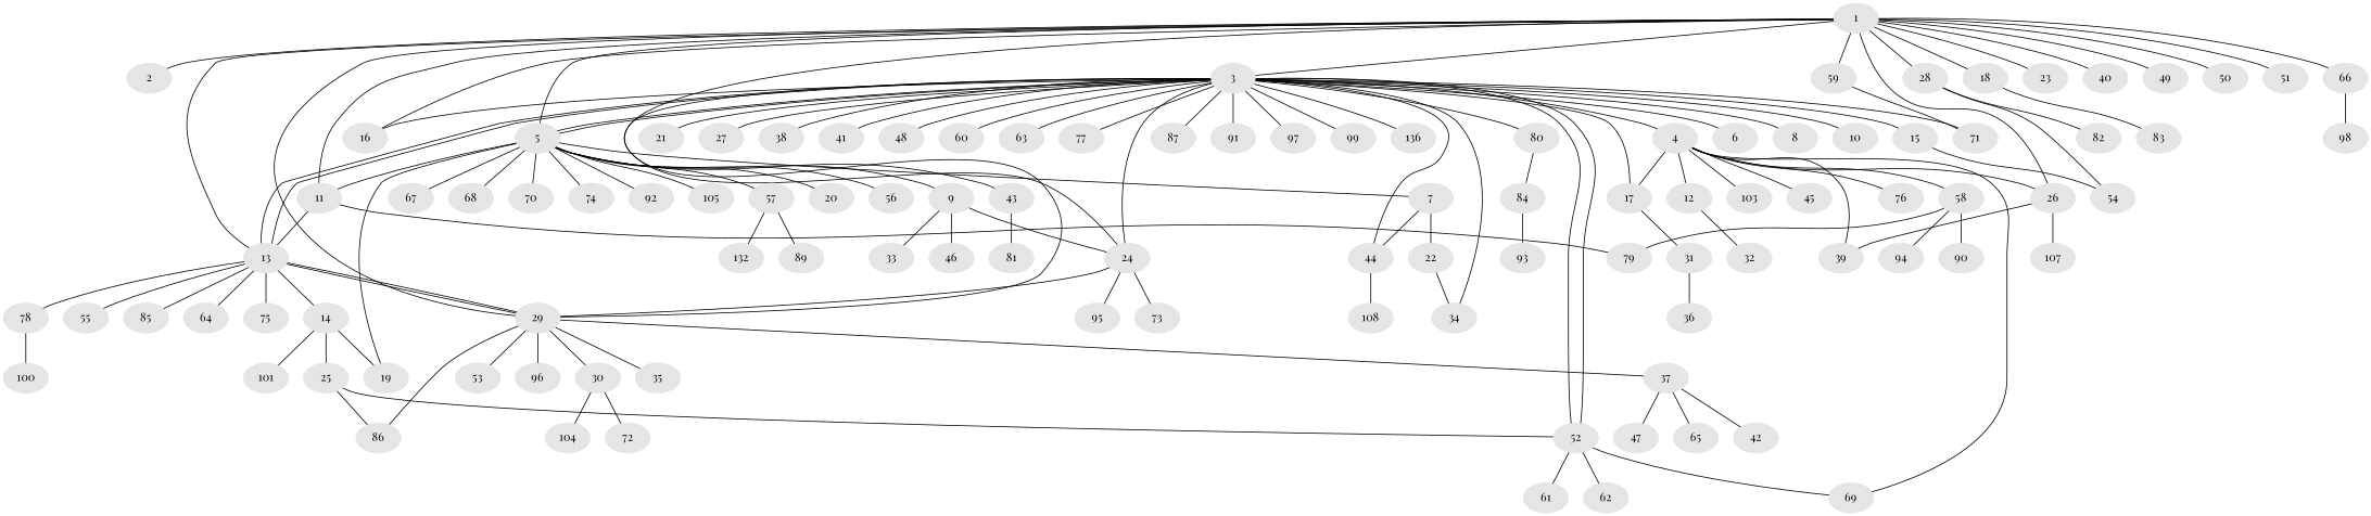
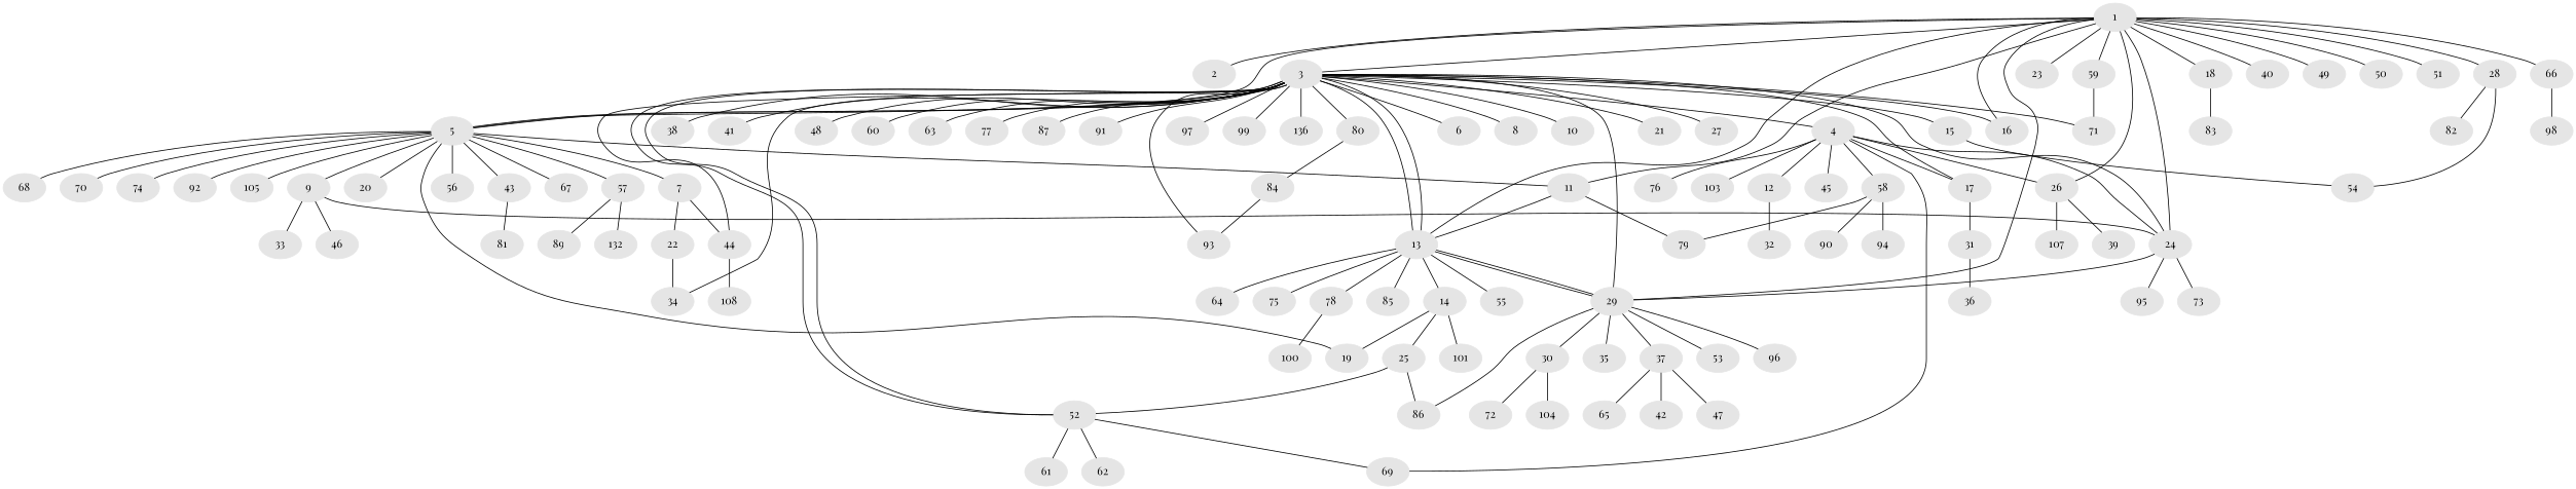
  graph {
    fontname="Playfair Display"
    node [color=gray90 fontname="Playfair Display" style=filled]
    edge [fontname="Playfair Display"]
    1
    2
    3
    5
    11
    13
    16
    18
    23
    24
    26
    28
    29
    40
    49
    50
    51
    59
    66
    4
    6
    8
    10
    15
    17
    21
    27
    34
    38
    41
    44
    48
    52
    60
    63
    71
    77
    80
    87
    91
    93
    97
    99
    n44 [label=136]
    7
    9
    19
    20
    43
    56
    57
    67
    68
    70
    74
    92
    105
    79
    14
    55
    64
    75
    78
    85
    83
    73
    95
    39
    107
    54
    82
    86
    30
    35
    37
    53
    96
    98
    12
    45
    58
    69
    76
    103
    31
    108
    61
    62
    84
    32
    90
    94
    22
    33
    46
    81
    89
    n98 [label=132]
    25
    101
    100
    36
    72
    104
    42
    47
    65
    1 -- 2
    1 -- 3
    1 -- 5
    1 -- 11
    1 -- 13
    1 -- 16
    1 -- 18
    1 -- 23
    1 -- 24
    1 -- 26
    1 -- 28
    1 -- 29
    1 -- 40
    1 -- 49
    1 -- 50
    1 -- 51
    1 -- 59
    1 -- 66
    3 -- 5
    3 -- 5
    3 -- 13
    3 -- 13
    3 -- 16
    3 -- 24
    3 -- 29
    3 -- 4
    3 -- 6
    3 -- 8
    3 -- 10
    3 -- 15
    3 -- 17
    3 -- 21
    3 -- 27
    3 -- 34
    3 -- 38
    3 -- 41
    3 -- 44
    3 -- 48
    3 -- 52
    3 -- 52
    3 -- 60
    3 -- 63
    3 -- 71
    3 -- 77
    3 -- 80
    3 -- 87
    3 -- 91
+   3 -- 93
    3 -- 97
    3 -- 99
    3 -- n44
    5 -- 11
    5 -- 7
    5 -- 9
    5 -- 19
    5 -- 20
    5 -- 43
    5 -- 56
    5 -- 57
    5 -- 67
    5 -- 68
    5 -- 70
    5 -- 74
    5 -- 92
    5 -- 105
    11 -- 13
    11 -- 79
    13 -- 29
    13 -- 29
    13 -- 14
    13 -- 55
    13 -- 64
    13 -- 75
    13 -- 78
    13 -- 85
    18 -- 83
    24 -- 29
    24 -- 73
    24 -- 95
    26 -- 39
    26 -- 107
    28 -- 54
    28 -- 82
    29 -- 86
    29 -- 30
    29 -- 35
    29 -- 37
    29 -- 53
    29 -- 96
    59 -- 71
    66 -- 98
-   4 -- 39
+   4 -- 24
    4 -- 26
    4 -- 17
    4 -- 12
    4 -- 45
    4 -- 58
    4 -- 69
    4 -- 76
    4 -- 103
    15 -- 54
    17 -- 31
    44 -- 108
    52 -- 69
    52 -- 61
    52 -- 62
    80 -- 84
    7 -- 44
    7 -- 22
    9 -- 24
    9 -- 33
    9 -- 46
    43 -- 81
    57 -- 89
    57 -- n98
    14 -- 19
    14 -- 25
    14 -- 101
    78 -- 100
    30 -- 72
    30 -- 104
    37 -- 42
    37 -- 47
    37 -- 65
    12 -- 32
    58 -- 79
    58 -- 90
    58 -- 94
    31 -- 36
    84 -- 93
    22 -- 34
    25 -- 52
    25 -- 86
  }
